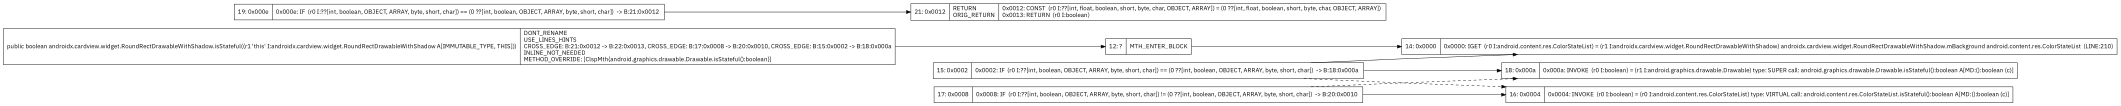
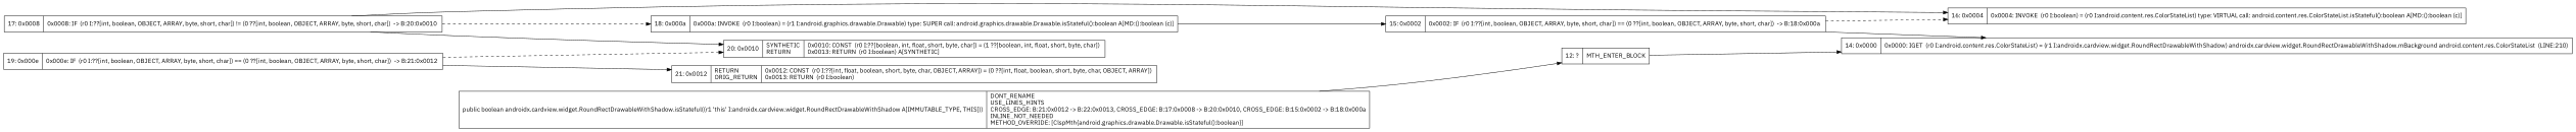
  digraph {
    fontname="IBM Plex Sans"
    rankdir=LR
    node [fontname="IBM Plex Sans" shape=record]
    edge [fontname="IBM Plex Sans"]
    n1 [label="{12\:\ ?|MTH_ENTER_BLOCK\l}"]
    n2 [label="{14\:\ 0x0000|0x0000: IGET  (r0 I:android.content.res.ColorStateList) = (r1 I:androidx.cardview.widget.RoundRectDrawableWithShadow) androidx.cardview.widget.RoundRectDrawableWithShadow.mBackground android.content.res.ColorStateList  (LINE:210)\l}"]
    n3 [label="{15\:\ 0x0002|0x0002: IF  (r0 I:??[int, boolean, OBJECT, ARRAY, byte, short, char]) == (0 ??[int, boolean, OBJECT, ARRAY, byte, short, char])  \-\> B:18:0x000a \l}"]
    n4 [label="{16\:\ 0x0004|0x0004: INVOKE  (r0 I:boolean) = (r0 I:android.content.res.ColorStateList) type: VIRTUAL call: android.content.res.ColorStateList.isStateful():boolean A[MD:():boolean (c)]\l}"]
    n5 [label="{18\:\ 0x000a|0x000a: INVOKE  (r0 I:boolean) = (r1 I:android.graphics.drawable.Drawable) type: SUPER call: android.graphics.drawable.Drawable.isStateful():boolean A[MD:():boolean (c)]\l}"]
    n6 [label="{17\:\ 0x0008|0x0008: IF  (r0 I:??[int, boolean, OBJECT, ARRAY, byte, short, char]) != (0 ??[int, boolean, OBJECT, ARRAY, byte, short, char])  \-\> B:20:0x0010 \l}"]
+   n7 [label="{20\:\ 0x0010|SYNTHETIC\lRETURN\l|0x0010: CONST  (r0 I:??[boolean, int, float, short, byte, char]) = (1 ??[boolean, int, float, short, byte, char]) \l0x0013: RETURN  (r0 I:boolean) A[SYNTHETIC]\l}"]
    n8 [label="{19\:\ 0x000e|0x000e: IF  (r0 I:??[int, boolean, OBJECT, ARRAY, byte, short, char]) == (0 ??[int, boolean, OBJECT, ARRAY, byte, short, char])  \-\> B:21:0x0012 \l}"]
    n9 [label="{21\:\ 0x0012|RETURN\lORIG_RETURN\l|0x0012: CONST  (r0 I:??[int, float, boolean, short, byte, char, OBJECT, ARRAY]) = (0 ??[int, float, boolean, short, byte, char, OBJECT, ARRAY]) \l0x0013: RETURN  (r0 I:boolean) \l}"]
    n10 [label="{public boolean androidx.cardview.widget.RoundRectDrawableWithShadow.isStateful((r1 'this' I:androidx.cardview.widget.RoundRectDrawableWithShadow A[IMMUTABLE_TYPE, THIS]))  | DONT_RENAME\lUSE_LINES_HINTS\lCROSS_EDGE: B:21:0x0012 \-\> B:22:0x0013, CROSS_EDGE: B:17:0x0008 \-\> B:20:0x0010, CROSS_EDGE: B:15:0x0002 \-\> B:18:0x000a\lINLINE_NOT_NEEDED\lMETHOD_OVERRIDE: [ClspMth\{android.graphics.drawable.Drawable.isStateful():boolean\}]\l}"]
    n1 -> n2
    n3 -> n2
    n3 -> n4 [style=dashed]
-   n3 -> n5
+   n5 -> n3
    n6 -> n4
    n6 -> n5 [style=dashed]
+   n6 -> n7
+   n8 -> n7 [style=dashed]
    n8 -> n9
    n10 -> n1
  }
